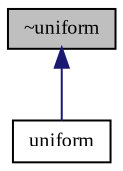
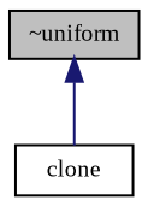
  digraph {
    rankdir=TB
    fontname="Liberation Serif"
    node [color=black fontname="Liberation Serif" fontsize=10 shape=record]
    n1 [fillcolor=grey75 fontcolor=black height=0.2 label="~uniform" style=filled width=0.4]
-   n2 [height=0.2 label=uniform width=0.4]
+   n2 [height=0.2 label=clone width=0.4]
    n1 -> n2 [color=midnightblue dir=back fontname="Liberation Serif" fontsize=10 labelfontname=Helvetica labelfontsize=10 style=solid]
  }
